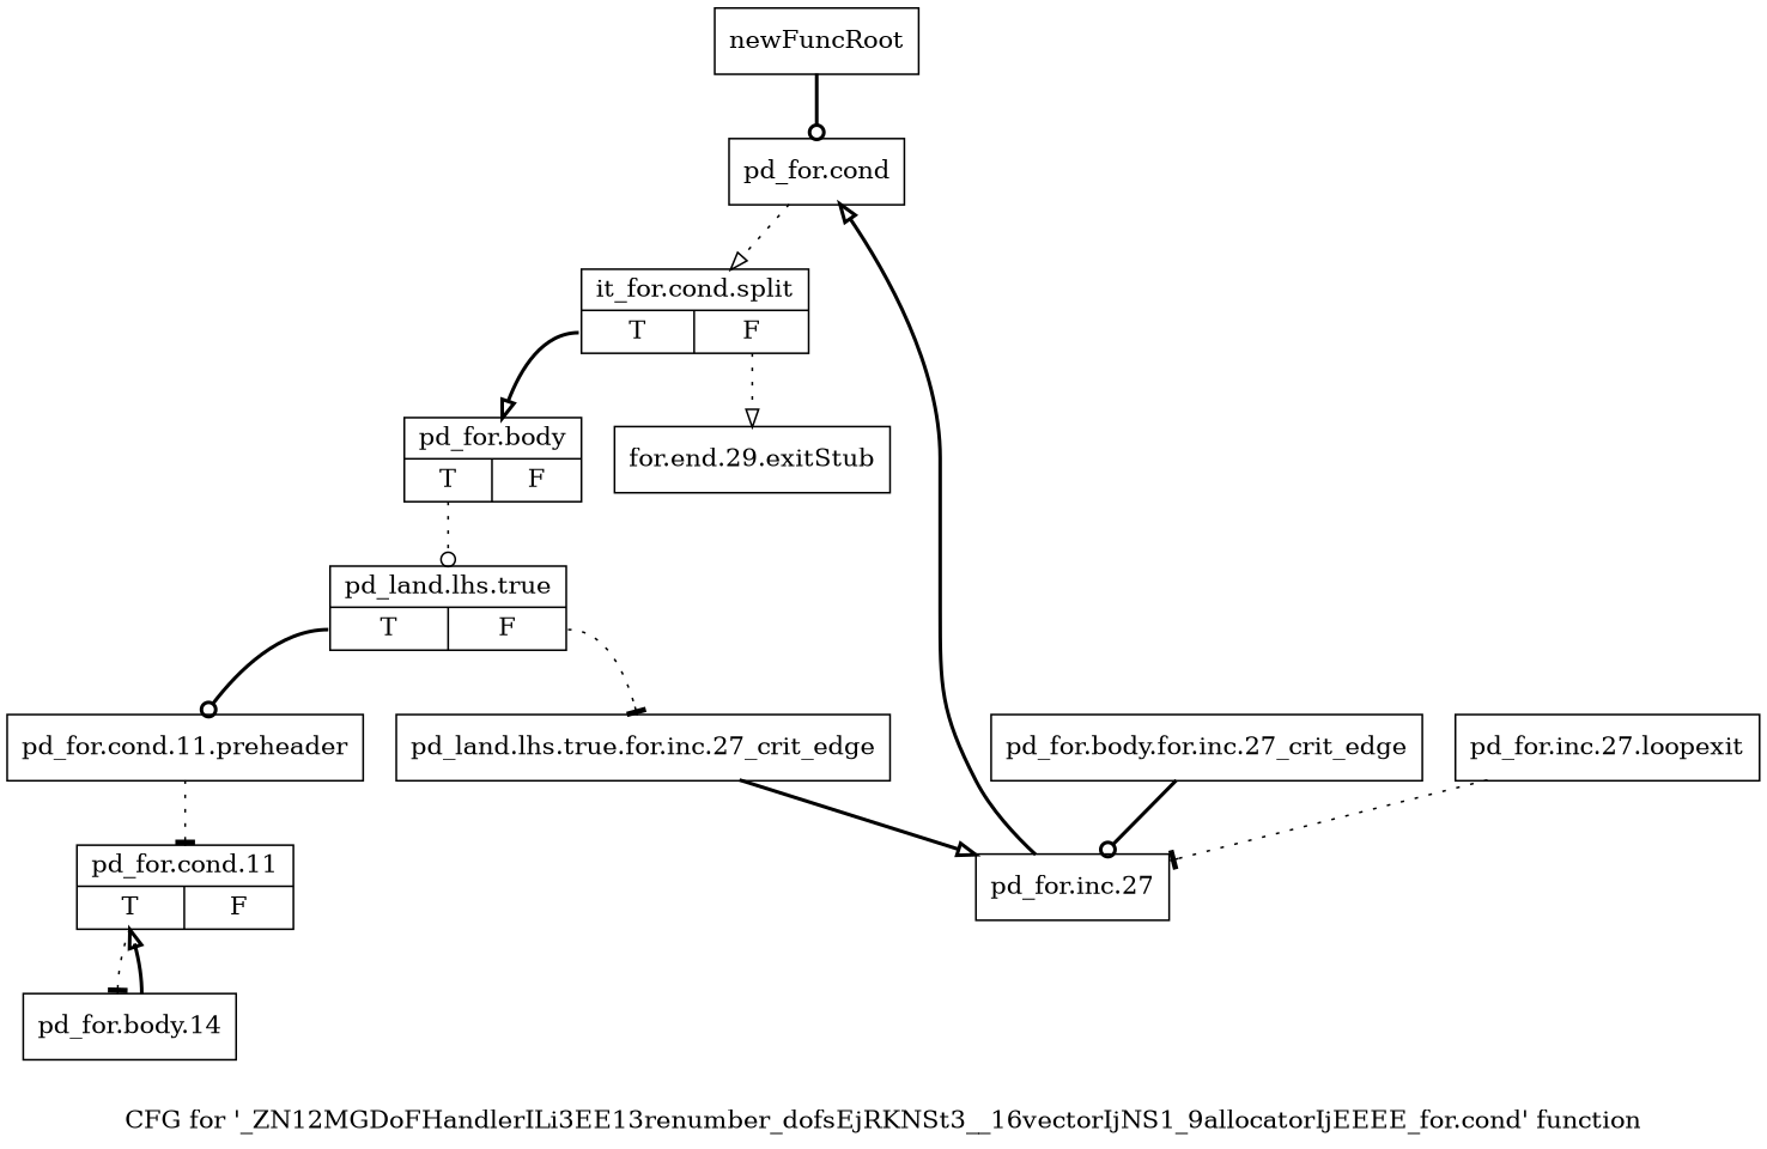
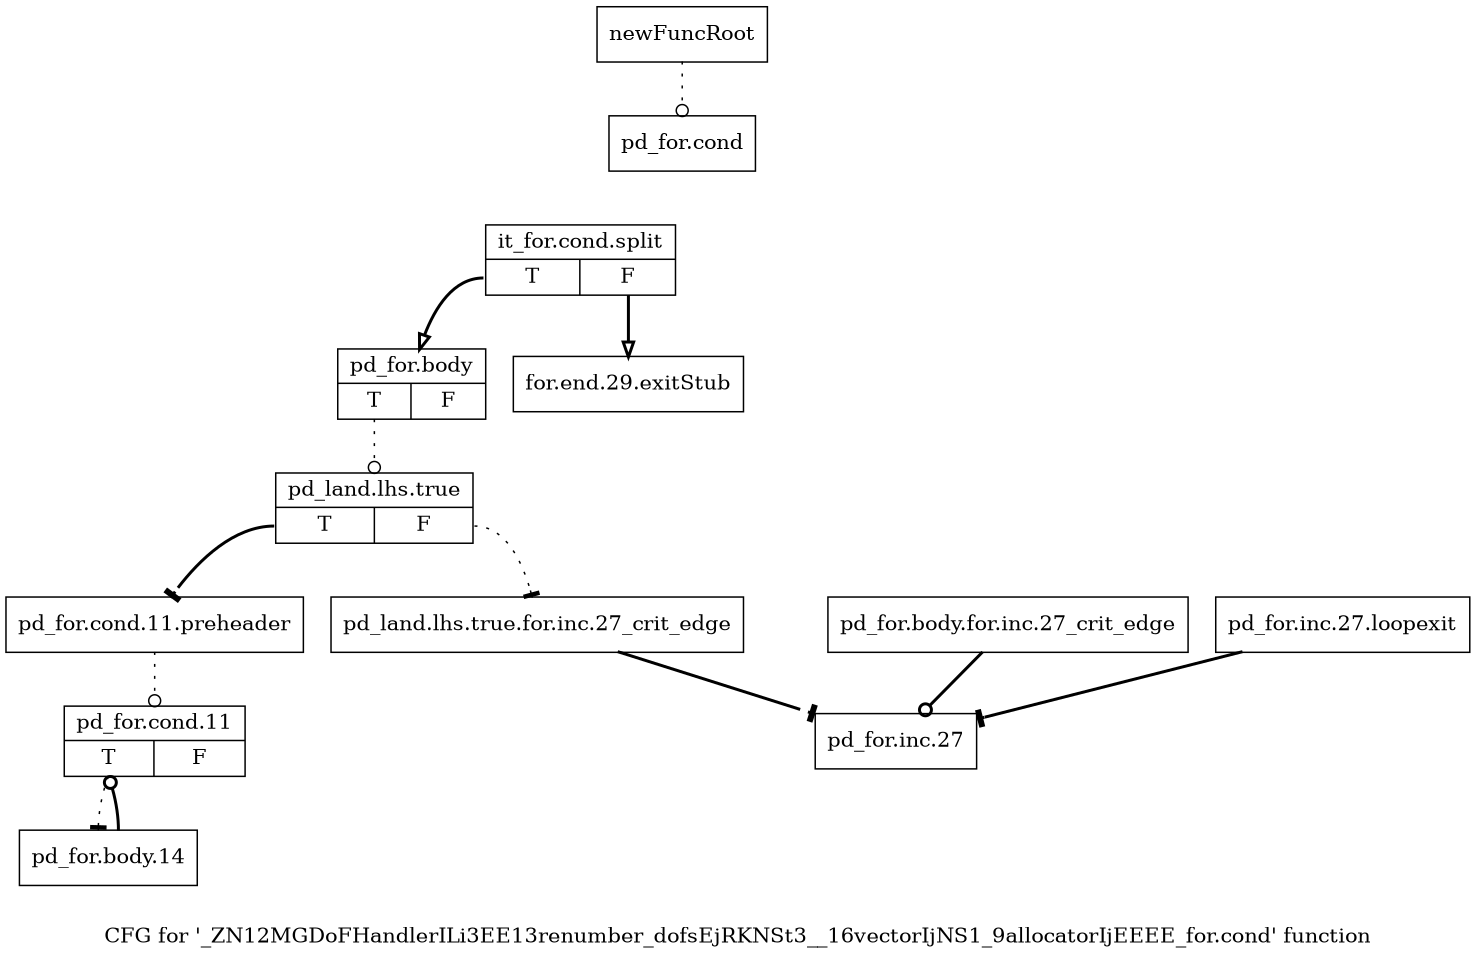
  digraph {
    label="CFG for '_ZN12MGDoFHandlerILi3EE13renumber_dofsEjRKNSt3__16vectorIjNS1_9allocatorIjEEEE_for.cond' function"
    node [shape=record]
    edge [arrowhead=odot style=bold]
    n1 [label="{newFuncRoot}"]
    n2 [label="{pd_for.cond}"]
    n3 [label="{it_for.cond.split|{<s0>T|<s1>F}}"]
    n4 [label="{for.end.29.exitStub}"]
    n5 [label="{pd_for.body|{<s0>T|<s1>F}}"]
    n6 [label="{pd_land.lhs.true|{<s0>T|<s1>F}}"]
    n7 [label="{pd_for.cond.11.preheader}"]
    n8 [label="{pd_land.lhs.true.for.inc.27_crit_edge}"]
    n9 [label="{pd_for.body.for.inc.27_crit_edge}"]
    n10 [label="{pd_for.inc.27}"]
    n11 [label="{pd_for.cond.11|{<s0>T|<s1>F}}"]
    n12 [label="{pd_for.body.14}"]
    n13 [label="{pd_for.inc.27.loopexit}"]
-   n1 -> n2
-   n2 -> n3 [arrowhead=onormal style=dotted]
-   n3 -> n4 [arrowhead=onormal style=dotted tailport=s1]
+   n1 -> n2 [style=dotted]
+   n3 -> n4 [arrowhead=onormal tailport=s1]
    n3 -> n5 [arrowhead=onormal tailport=s0]
    n5 -> n6 [style=dotted tailport=s0]
-   n6 -> n7 [tailport=s0]
+   n6 -> n7 [arrowhead=tee tailport=s0]
    n6 -> n8 [arrowhead=tee style=dotted tailport=s1]
-   n7 -> n11 [arrowhead=tee style=dotted]
-   n8 -> n10 [arrowhead=onormal]
+   n7 -> n11 [style=dotted]
+   n8 -> n10 [arrowhead=tee]
    n9 -> n10
-   n10 -> n2 [arrowhead=onormal]
    n11 -> n12 [arrowhead=tee style=dotted tailport=s0]
-   n12 -> n11 [arrowhead=onormal]
-   n13 -> n10 [arrowhead=tee style=dotted]
+   n12 -> n11
+   n13 -> n10 [arrowhead=tee]
  }
